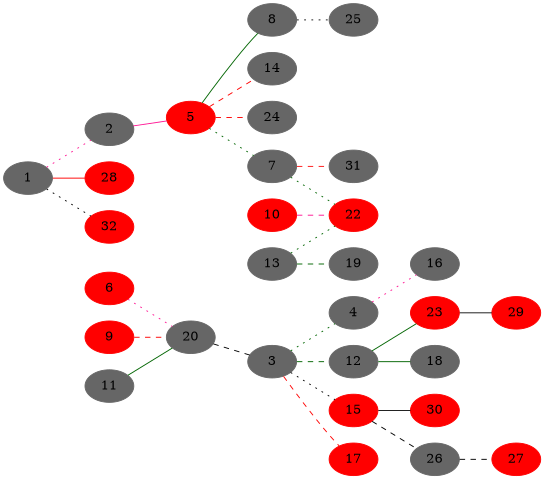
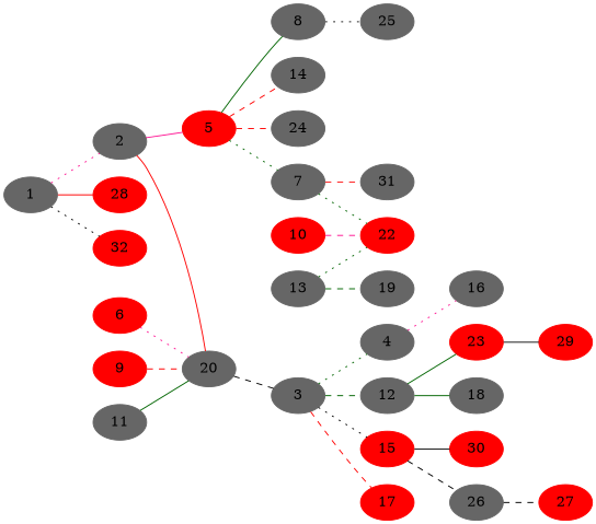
  graph {
    rankdir=LR
    node [color=gray40 style=filled]
    edge [color=darkgreen style=dashed weight=1.0]
    1
    2
    28 [color=red]
    32 [color=red]
    5 [color=red]
    20
    3
    4
    12
    15 [color=red]
    17 [color=red]
    7
    8
    14
    24
    16
    18
    23 [color=red]
    26
    30 [color=red]
    22 [color=red]
    31
    25
    6 [color=red]
    9 [color=red]
    10 [color=red]
    11
    29 [color=red]
    13
    19
    27 [color=red]
    1 -- 2 [color=deeppink style=dotted]
    1 -- 28 [color=red style=solid]
    1 -- 32 [color=black style=dotted]
    2 -- 5 [color=deeppink style=solid]
+   2 -- 20 [color=red style=solid]
    5 -- 7 [style=dotted]
    5 -- 8 [style=solid]
    5 -- 14 [color=red]
    5 -- 24 [color=red]
    20 -- 3 [color=black]
    3 -- 4 [style=dotted]
    3 -- 12
    3 -- 15 [color=black style=dotted]
    3 -- 17 [color=red]
    4 -- 16 [color=deeppink style=dotted]
    12 -- 18 [style=solid]
    12 -- 23 [style=solid]
    15 -- 26 [color=black]
    15 -- 30 [color=black style=solid]
    7 -- 22 [style=dotted]
    7 -- 31 [color=red]
    8 -- 25 [color=black style=dotted]
    23 -- 29 [color=black style=solid]
    26 -- 27 [color=black]
    6 -- 20 [color=deeppink style=dotted]
    9 -- 20 [color=red]
    10 -- 22 [color=deeppink]
    11 -- 20 [style=solid]
    13 -- 22 [style=dotted]
    13 -- 19
  }
